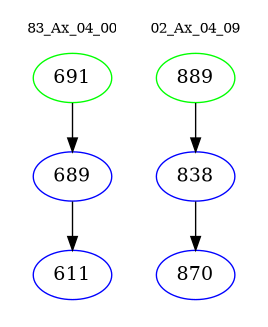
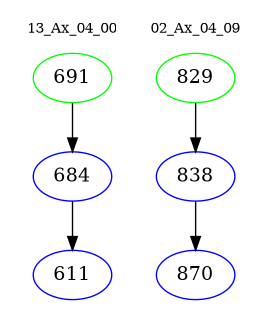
  digraph {
    node [color=blue]
    edge [color=black]
    n1 [color=green label=691]
-   n2 [label=689]
+   n2 [label=684]
    n3 [label=611]
-   n4 [color=green label=889]
+   n4 [color=green label=829]
    n5 [label=838]
    n6 [label=870]
    subgraph cluster_1 {
      color=white
      fontsize=10
-     label="83_Ax_04_00"
+     label="13_Ax_04_00"
      n1
      n2
      n3
    }
    subgraph cluster_2 {
      color=white
      fontsize=10
      label="02_Ax_04_09"
      n4
      n5
      n6
    }
    n1 -> n2
    n2 -> n3
    n4 -> n5
    n5 -> n6
  }
